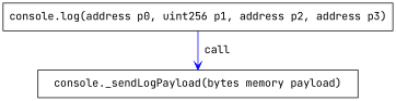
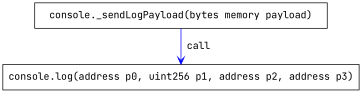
  digraph {
    fontname="JetBrains Mono"
    node [shape=box fontname="JetBrains Mono"]
    "console.log(address p0, uint256 p1, address p2, address p3)" [height=0.5 width=6.6908]
    "console._sendLogPayload(bytes memory payload)" [height=0.5 width=5.7372]
-   "console.log(address p0, uint256 p1, address p2, address p3)" -> "console._sendLogPayload(bytes memory payload)" [label=" call" color=blue arrowhead=vee fontname="JetBrains Mono"]
+   "console._sendLogPayload(bytes memory payload)" -> "console.log(address p0, uint256 p1, address p2, address p3)" [label=" call" color=blue arrowhead=vee fontname="JetBrains Mono"]
  }
